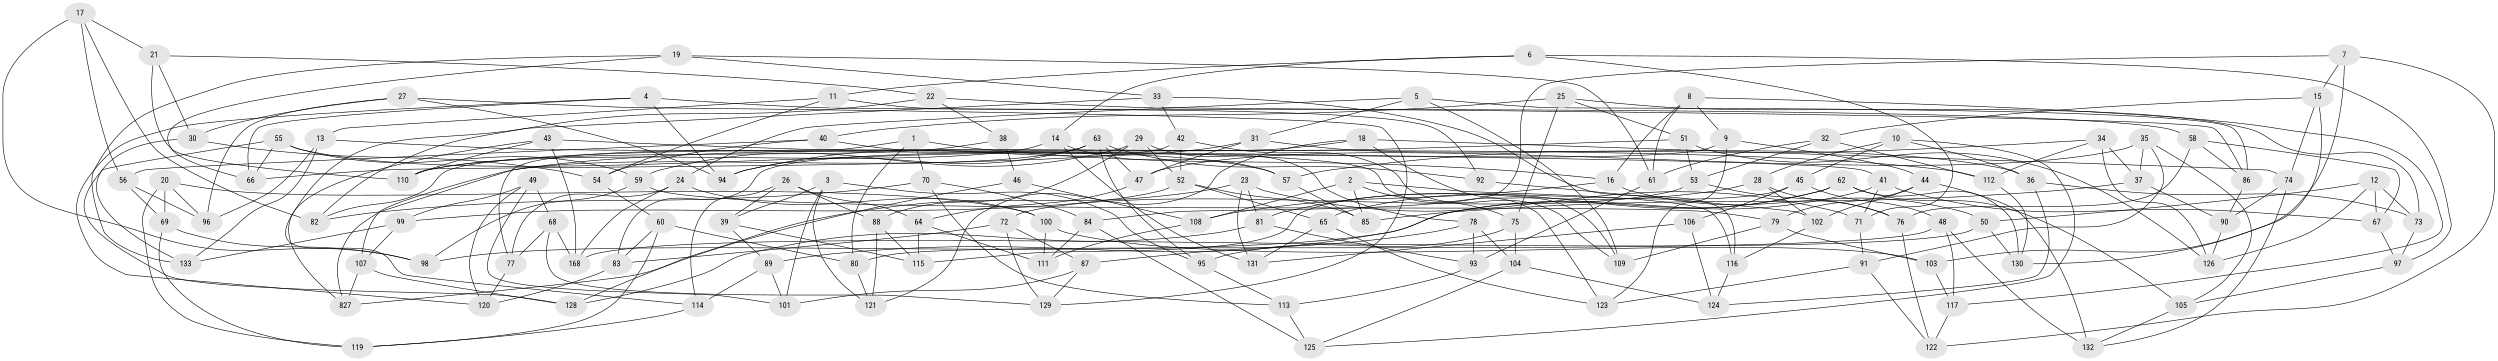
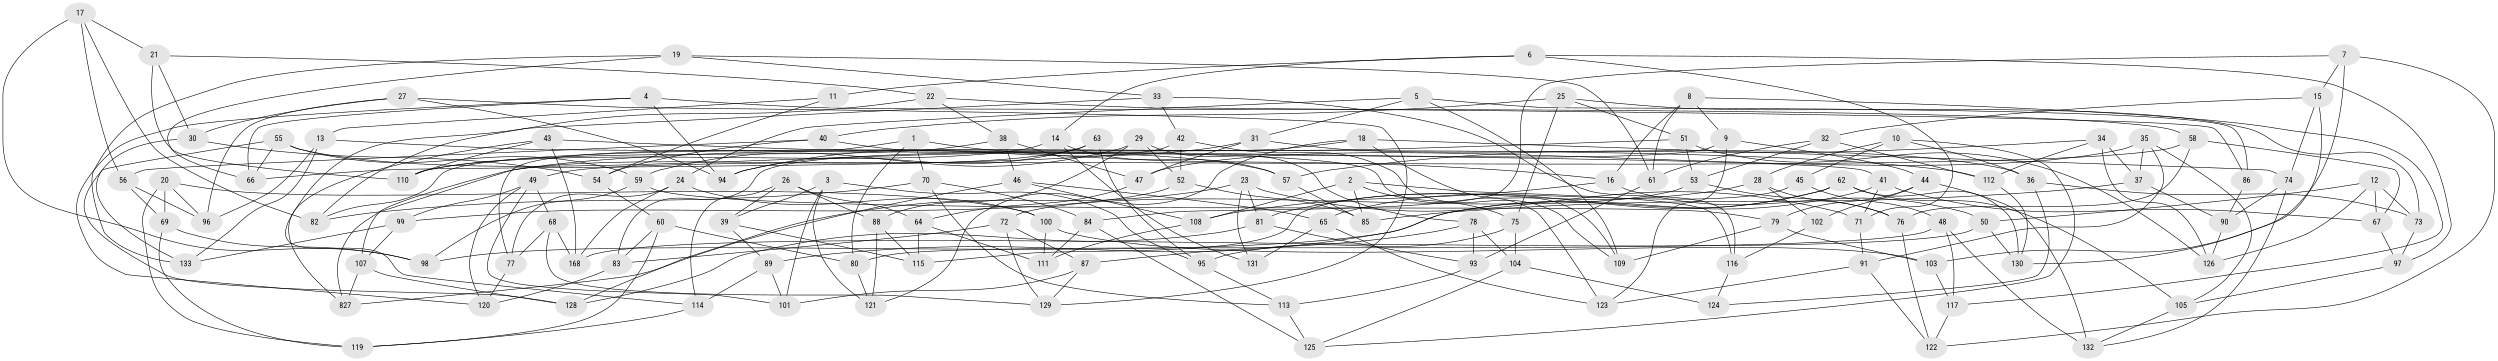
  graph {
    fontname="Roboto Condensed"
    node [color=gray90 fontname="Roboto Condensed" style=filled]
    edge [fontname="Roboto Condensed"]
    1
    16
    70
    77
    80
    108
    50
    84
    82
    113
    120
    121
    2
    75
    85
    116
    95
    104
    111
    124
    3
    39
    101
    89
    115
    4
    58
    66
    94
    86
    67
    76
    5
    24
    31
    109
    100
    n38 [label=168]
    36
    47
    90
    6
    11
    14
    71
    97
    13
    54
-   92
    57
    110
    131
    91
    105
    7
    15
    103
    122
    32
    74
    130
    125
    117
    8
    9
    61
    44
    83
    123
    93
    102
    79
    132
    10
    28
    45
    81
    73
    48
-   106
    41
    96
    133
    60
    12
    126
    98
    53
    112
    17
    21
    56
    22
    30
    69
    18
    19
    33
    114
    42
    20
    119
    38
    46
    23
    n106 [label=827]
    128
    25
    40
    51
    26
    64
    88
    27
    129
    29
    52
    59
    78
    99
    87
    72
    34
    37
    35
    65
    43
    49
    68
    107
    55
    62
    63
    1 -- 16
    1 -- 70
    1 -- 77
    1 -- 80
    16 -- 108
    16 -- 50
    70 -- 84
    70 -- 82
    70 -- 113
    77 -- 120
    80 -- 121
    108 -- 111
    50 -- n38
    50 -- 130
    84 -- 111
    84 -- 125
    113 -- 125
    2 -- 108
    2 -- 75
    2 -- 85
    2 -- 116
    75 -- 95
    75 -- 104
    116 -- 124
    95 -- 113
    104 -- 124
    104 -- 125
    3 -- 121
    3 -- 95
    3 -- 39
    3 -- 101
    39 -- 89
    39 -- 115
    89 -- 101
    89 -- 114
    4 -- 120
    4 -- 58
    4 -- 66
    4 -- 94
-   58 -- 86
+   58 -- 49
    58 -- 67
    58 -- 76
    86 -- 90
    67 -- 97
    76 -- 122
    5 -- 86
    5 -- 24
    5 -- 31
    5 -- 109
    24 -- 77
    24 -- 100
    24 -- n38
    31 -- 94
    31 -- 36
    31 -- 47
    100 -- 111
    100 -- 103
    36 -- 124
    36 -- 73
    47 -- 64
    90 -- 126
    6 -- 11
    6 -- 14
    6 -- 71
    6 -- 97
    11 -- 13
    11 -- 54
-   11 -- 92
    14 -- 57
    14 -- 110
    14 -- 131
    71 -- 91
    97 -- 105
    13 -- 41
    13 -- 96
    13 -- 133
    54 -- 60
-   92 -- 102
    57 -- 85
    91 -- 122
    91 -- 123
    105 -- 132
    7 -- 84
    7 -- 15
    7 -- 103
    7 -- 122
    15 -- 32
    15 -- 74
    15 -- 130
    103 -- 117
    32 -- 61
    32 -- 53
    32 -- 112
    74 -- 90
    74 -- 132
    117 -- 122
    8 -- 16
    8 -- 117
    8 -- 9
    8 -- 61
    9 -- 44
    9 -- 83
    9 -- 123
    61 -- 93
    44 -- 102
    44 -- 79
    44 -- 132
    83 -- 120
    93 -- 113
    102 -- 116
    79 -- 109
    79 -- 103
    10 -- 36
    10 -- 125
    10 -- 28
    10 -- 45
    28 -- 76
    28 -- 102
    28 -- 81
    45 -- 115
    45 -- 48
-   45 -- 106
    81 -- 93
    81 -- 128
    73 -- 97
    48 -- 80
    48 -- 117
    48 -- 132
-   106 -- 124
-   106 -- 131
    41 -- 67
    41 -- 71
    41 -- 98
    60 -- 80
    60 -- 83
    60 -- 119
    12 -- 50
    12 -- 67
    12 -- 73
    12 -- 126
    53 -- 76
    53 -- 72
    112 -- 130
    17 -- 82
    17 -- 98
    17 -- 21
    17 -- 56
    21 -- 110
    21 -- 22
    21 -- 30
    56 -- 96
    56 -- 69
    22 -- 82
    22 -- 86
    22 -- 38
    30 -- 54
    30 -- 133
    69 -- 98
    69 -- 119
    18 -- 82
    18 -- 121
    18 -- 109
    18 -- 74
    19 -- 66
    19 -- 61
    19 -- 133
    19 -- 33
    33 -- 116
    33 -- 114
    33 -- 42
    114 -- 119
    42 -- 66
    42 -- 109
    42 -- 52
    20 -- 100
    20 -- 96
    20 -- 69
    20 -- 119
-   63 -- 47
+   38 -- 47
    38 -- 110
    38 -- 46
    46 -- 108
    46 -- 128
-   52 -- 65
+   46 -- 65
    23 -- 71
    23 -- 131
    23 -- 81
    23 -- n106
    25 -- 75
    25 -- 73
    25 -- 40
    25 -- 51
    40 -- 54
    40 -- 123
    40 -- 56
    51 -- 126
    51 -- 53
    51 -- n106
    26 -- 39
    26 -- 114
    26 -- 64
    26 -- 88
    64 -- 111
    64 -- 115
    88 -- 121
    88 -- 115
    27 -- 94
    27 -- 96
    27 -- 30
    27 -- 129
    29 -- 88
    29 -- 52
    29 -- 59
    29 -- 78
    52 -- 85
    52 -- 99
    59 -- 79
    59 -- 98
    78 -- 104
    78 -- 93
    78 -- 87
    99 -- 133
    99 -- 107
    87 -- 101
    87 -- 129
    72 -- 83
    72 -- 129
    72 -- 87
    34 -- 57
    34 -- 126
    34 -- 112
    34 -- 37
    37 -- 85
    37 -- 90
    35 -- 47
    35 -- 91
    35 -- 105
    35 -- 37
    65 -- 131
    65 -- 123
    43 -- n38
    43 -- 110
    43 -- 112
    43 -- n106
    49 -- 120
    49 -- 101
    49 -- 99
    49 -- 68
    68 -- 77
    68 -- n38
    68 -- 129
    107 -- n106
    107 -- 128
    55 -- 66
    55 -- 57
    55 -- 128
    55 -- 59
    62 -- 89
    62 -- 105
    62 -- 130
    62 -- 65
    63 -- 95
    63 -- 94
-   63 -- 92
    63 -- 107
  }
